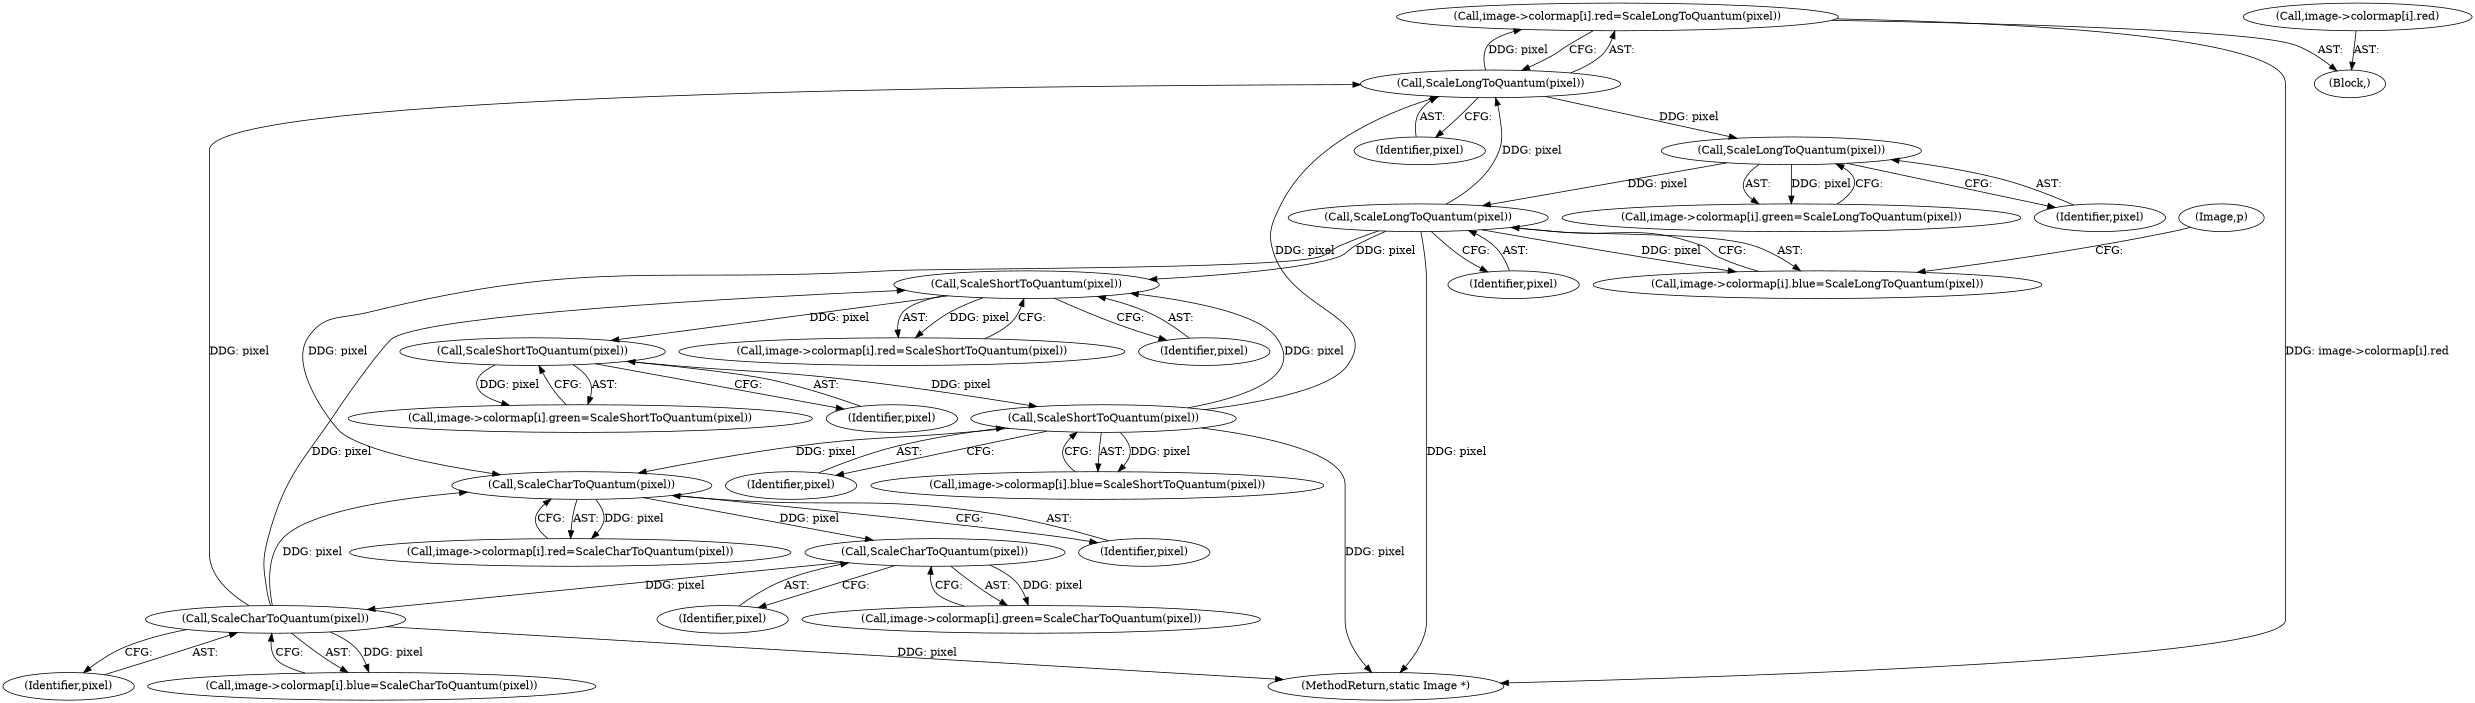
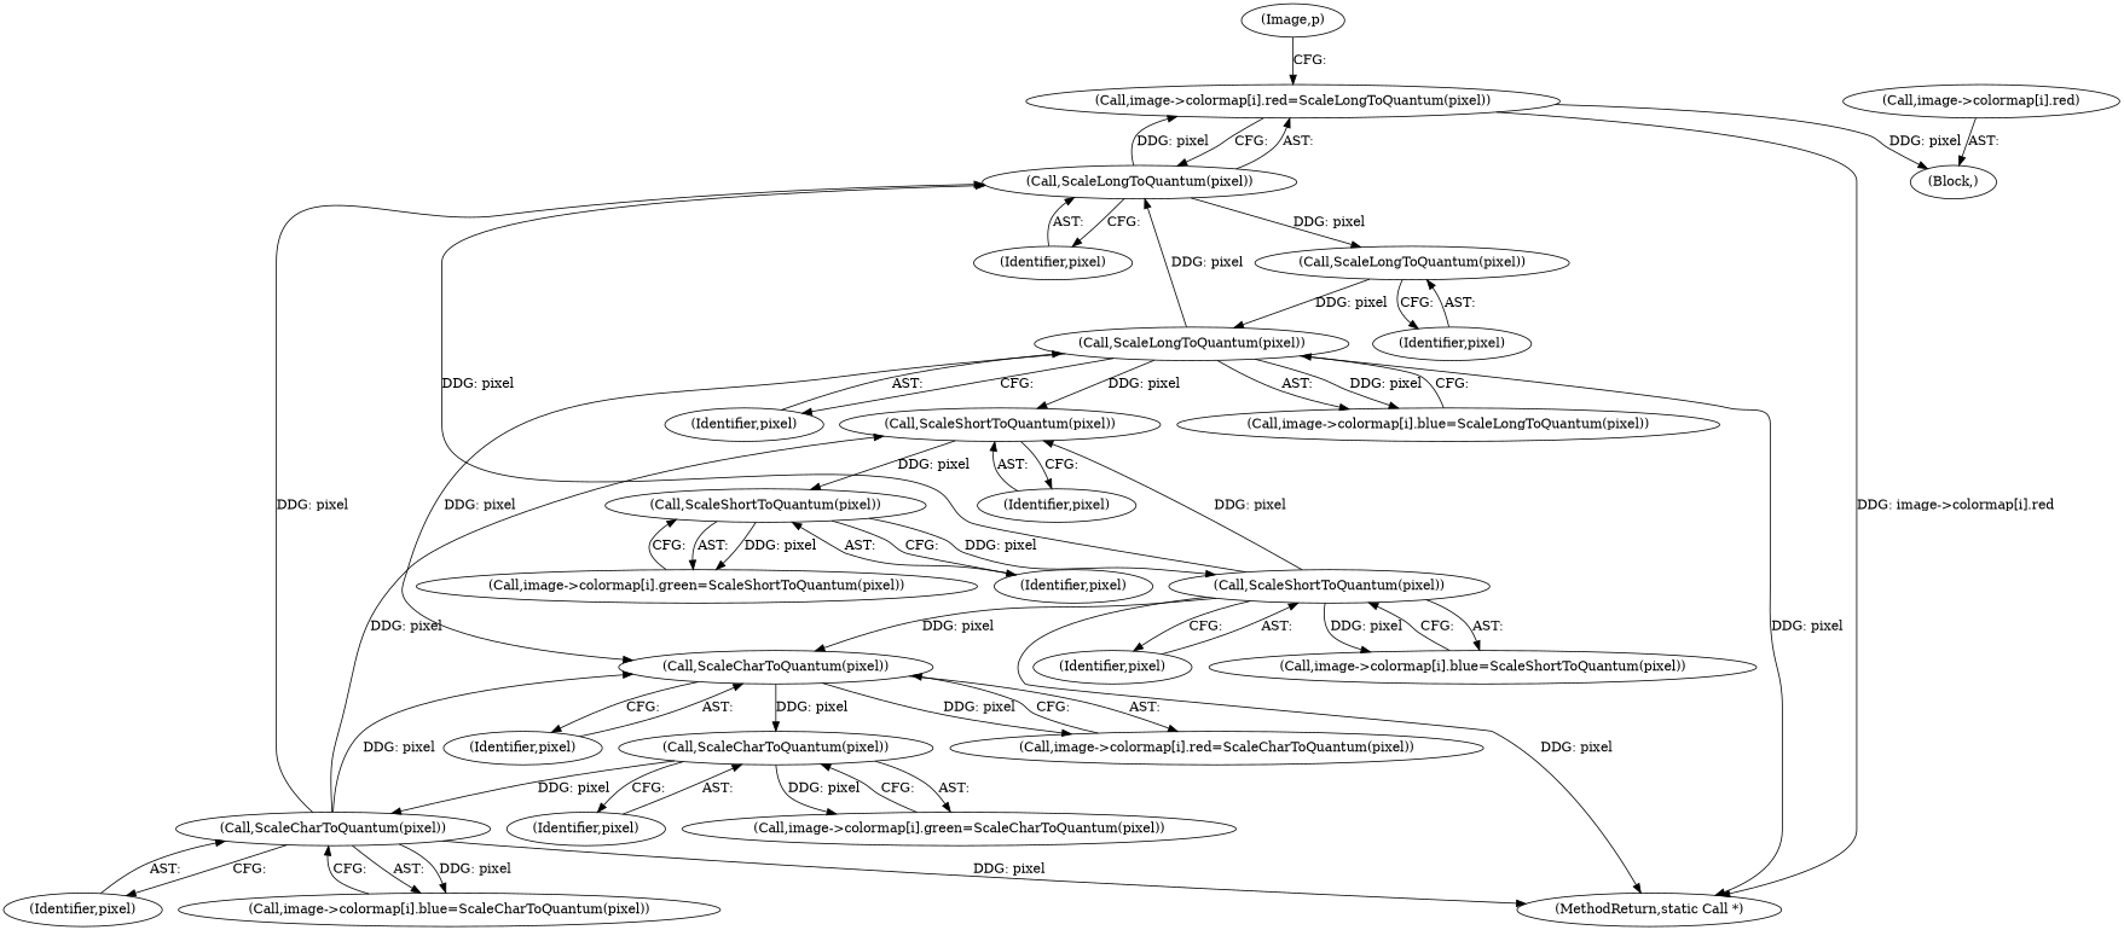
  digraph {
    n1 [label="(Call,image->colormap[i].red=ScaleLongToQuantum(pixel))"]
    n2 [label="(Call,ScaleLongToQuantum(pixel))"]
-   n3 [label="(MethodReturn,static Image *)"]
+   n3 [label="(MethodReturn,static Call *)"]
    n4 [label="(Block,)"]
    n5 [label="(Call,ScaleLongToQuantum(pixel))"]
    n6 [label="(Identifier,pixel)"]
    n7 [label="(Call,ScaleLongToQuantum(pixel))"]
-   n8 [label="(Call,image->colormap[i].green=ScaleLongToQuantum(pixel))"]
    n9 [label="(Identifier,pixel)"]
    n10 [label="(Call,ScaleShortToQuantum(pixel))"]
    n11 [label="(Call,ScaleShortToQuantum(pixel))"]
    n12 [label="(Call,ScaleCharToQuantum(pixel))"]
    n13 [label="(Identifier,pixel)"]
    n14 [label="(Call,image->colormap[i].blue=ScaleShortToQuantum(pixel))"]
    n15 [label="(Call,ScaleShortToQuantum(pixel))"]
-   n16 [label="(Call,image->colormap[i].red=ScaleShortToQuantum(pixel))"]
    n17 [label="(Identifier,pixel)"]
    n18 [label="(Call,ScaleCharToQuantum(pixel))"]
    n19 [label="(Call,image->colormap[i].red=ScaleCharToQuantum(pixel))"]
    n20 [label="(Identifier,pixel)"]
    n21 [label="(Call,image->colormap[i].green=ScaleShortToQuantum(pixel))"]
    n22 [label="(Identifier,pixel)"]
    n23 [label="(Call,ScaleCharToQuantum(pixel))"]
    n24 [label="(Identifier,pixel)"]
    n25 [label="(Call,image->colormap[i].blue=ScaleCharToQuantum(pixel))"]
    n26 [label="(Identifier,pixel)"]
    n27 [label="(Call,image->colormap[i].green=ScaleCharToQuantum(pixel))"]
    n28 [label="(Call,image->colormap[i].blue=ScaleLongToQuantum(pixel))"]
    n29 [label="(Identifier,pixel)"]
    n30 [label="(Image,p)"]
    n31 [label="(Call,image->colormap[i].red)"]
    n1 -> n2 [label="CFG: "]
    n1 -> n3 [label="DDG: image->colormap[i].red"]
-   n1 -> n4 [label="AST: "]
+   n1 -> n4 [label="DDG: pixel"]
    n2 -> n1 [label="AST: "]
    n2 -> n1 [label="DDG: pixel"]
    n2 -> n5 [label="DDG: pixel"]
    n2 -> n6 [label="CFG: "]
    n5 -> n7 [label="DDG: pixel"]
-   n5 -> n8 [label="AST: "]
-   n5 -> n8 [label="DDG: pixel"]
    n5 -> n9 [label="CFG: "]
    n6 -> n2 [label="AST: "]
    n7 -> n2 [label="DDG: pixel"]
    n7 -> n3 [label="DDG: pixel"]
    n7 -> n11 [label="DDG: pixel"]
    n7 -> n12 [label="DDG: pixel"]
    n7 -> n28 [label="AST: "]
    n7 -> n28 [label="DDG: pixel"]
    n7 -> n29 [label="CFG: "]
-   n8 -> n5 [label="CFG: "]
    n9 -> n5 [label="AST: "]
    n10 -> n2 [label="DDG: pixel"]
    n10 -> n3 [label="DDG: pixel"]
    n10 -> n11 [label="DDG: pixel"]
    n10 -> n12 [label="DDG: pixel"]
    n10 -> n13 [label="CFG: "]
    n10 -> n14 [label="AST: "]
    n10 -> n14 [label="DDG: pixel"]
    n11 -> n15 [label="DDG: pixel"]
-   n11 -> n16 [label="AST: "]
-   n11 -> n16 [label="DDG: pixel"]
    n11 -> n17 [label="CFG: "]
    n12 -> n18 [label="DDG: pixel"]
    n12 -> n19 [label="AST: "]
    n12 -> n19 [label="DDG: pixel"]
    n12 -> n20 [label="CFG: "]
    n13 -> n10 [label="AST: "]
    n14 -> n10 [label="CFG: "]
    n15 -> n10 [label="DDG: pixel"]
    n15 -> n21 [label="AST: "]
    n15 -> n21 [label="DDG: pixel"]
    n15 -> n22 [label="CFG: "]
-   n16 -> n11 [label="CFG: "]
    n17 -> n11 [label="AST: "]
    n18 -> n23 [label="DDG: pixel"]
    n18 -> n26 [label="CFG: "]
    n18 -> n27 [label="AST: "]
    n18 -> n27 [label="DDG: pixel"]
    n19 -> n12 [label="CFG: "]
    n20 -> n12 [label="AST: "]
    n21 -> n15 [label="CFG: "]
    n22 -> n15 [label="AST: "]
    n23 -> n2 [label="DDG: pixel"]
    n23 -> n3 [label="DDG: pixel"]
    n23 -> n11 [label="DDG: pixel"]
    n23 -> n12 [label="DDG: pixel"]
    n23 -> n24 [label="CFG: "]
    n23 -> n25 [label="AST: "]
    n23 -> n25 [label="DDG: pixel"]
    n24 -> n23 [label="AST: "]
    n25 -> n23 [label="CFG: "]
    n26 -> n18 [label="AST: "]
    n27 -> n18 [label="CFG: "]
    n28 -> n7 [label="CFG: "]
    n29 -> n7 [label="AST: "]
-   n30 -> n28 [label="CFG: "]
+   n30 -> n1 [label="CFG: "]
    n31 -> n4 [label="AST: "]
  }
